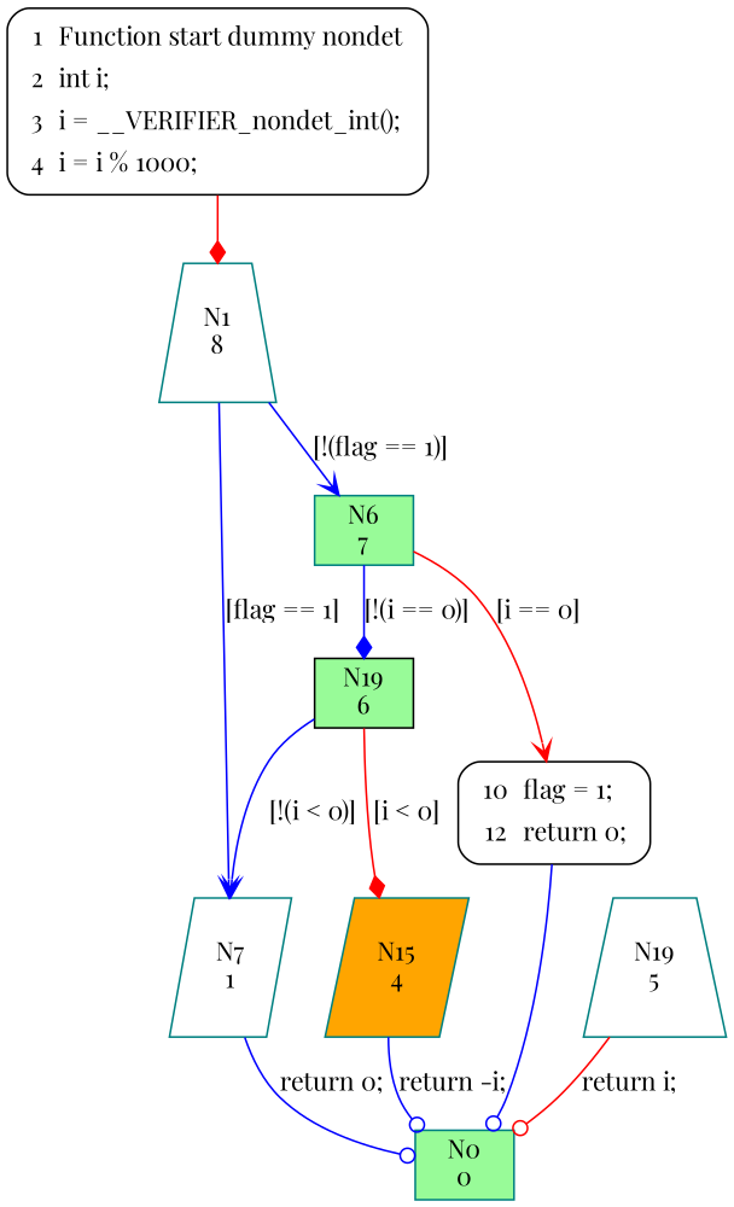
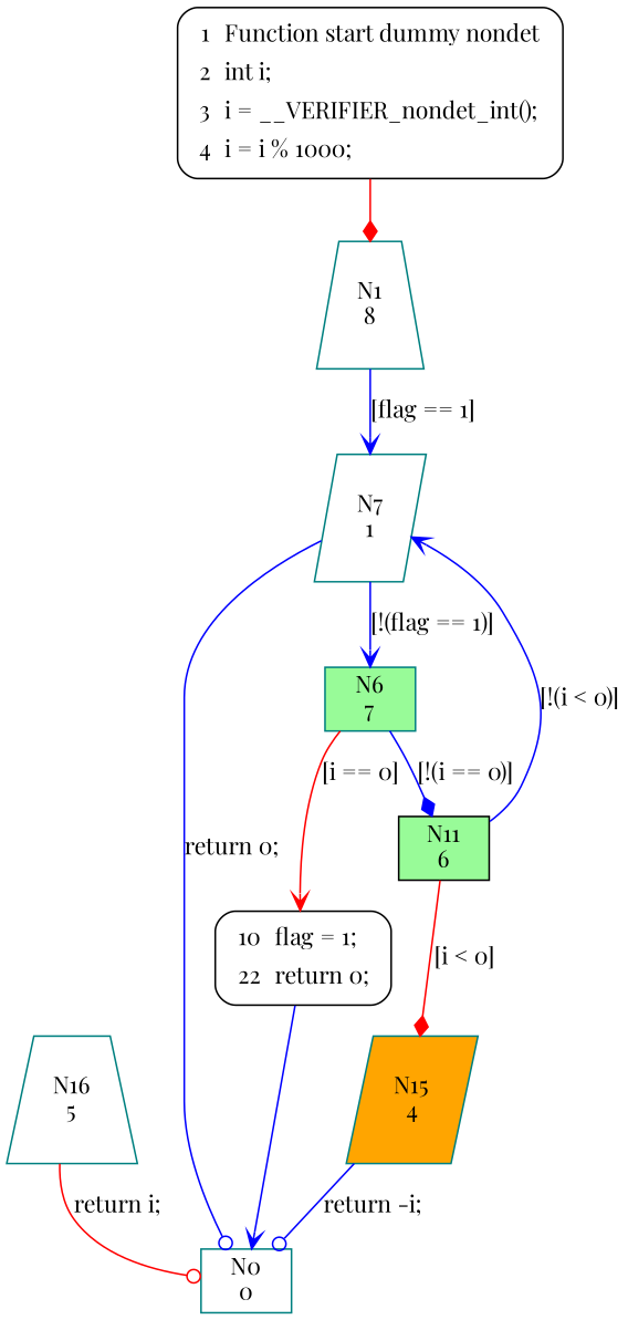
  digraph {
    fontname="Playfair Display"
    node [color=teal fillcolor=white fontname="Playfair Display" shape=box style=filled]
    edge [arrowhead=vee color=blue fontname="Playfair Display"]
    n1 [label="N1\n8" shape=trapezium]
    n2 [label="N7\n1" shape=parallelogram]
    n3 [fillcolor=palegreen label="N6\n7"]
-   n4 [fillcolor=palegreen label="N0\n0"]
-   n5 [label=<<table border="0" cellborder="0" cellpadding="3" bgcolor="white"><tr><td align="right">10</td><td align="left">flag = 1;</td></tr><tr><td align="right">12</td><td align="left">return 0;</td></tr></table>> penwidth=1 shape=Mrecord style="filled,bold" color=""]
-   n6 [color=black fillcolor=palegreen label="N19\n6"]
+   n4 [label="N0\n0"]
+   n5 [label=<<table border="0" cellborder="0" cellpadding="3" bgcolor="white"><tr><td align="right">10</td><td align="left">flag = 1;</td></tr><tr><td align="right">22</td><td align="left">return 0;</td></tr></table>> penwidth=1 shape=Mrecord style="filled,bold" color=""]
+   n6 [color=black fillcolor=palegreen label="N11\n6"]
    n7 [fillcolor=orange label="N15\n4" shape=parallelogram]
-   n8 [label="N19\n5" shape=trapezium]
+   n8 [label="N16\n5" shape=trapezium]
    n9 [label=<<table border="0" cellborder="0" cellpadding="3" bgcolor="white"><tr><td align="right">1</td><td align="left">Function start dummy nondet</td></tr><tr><td align="right">2</td><td align="left">int i;</td></tr><tr><td align="right">3</td><td align="left">i = __VERIFIER_nondet_int();</td></tr><tr><td align="right">4</td><td align="left">i = i % 1000;</td></tr></table>> penwidth=1 shape=Mrecord style="filled,bold" color=""]
    n1 -> n2 [label="[flag == 1]"]
-   n1 -> n3 [label="[!(flag == 1)]"]
+   n2 -> n3 [label="[!(flag == 1)]"]
    n2 -> n4 [arrowhead=odot label="return 0;"]
    n3 -> n5 [color=red label="[i == 0]"]
    n3 -> n6 [arrowhead=diamond label="[!(i == 0)]"]
-   n5 -> n4 [arrowhead=odot]
+   n5 -> n4
    n6 -> n2 [label="[!(i < 0)]"]
    n6 -> n7 [arrowhead=diamond color=red label="[i < 0]"]
    n7 -> n4 [arrowhead=odot label="return -i;"]
    n8 -> n4 [arrowhead=odot color=red label="return i;"]
    n9 -> n1 [arrowhead=diamond color=red]
  }
